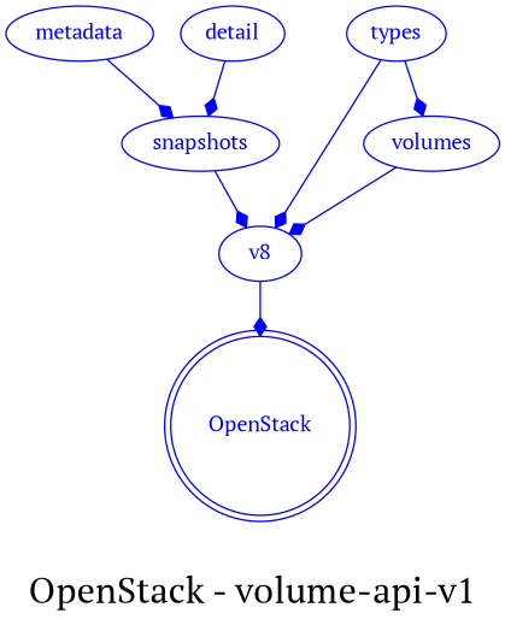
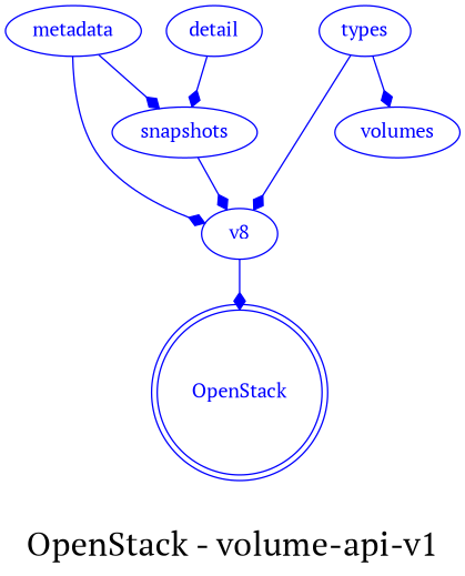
  digraph {
    fontname="PT Serif"
    fontsize=24
    label="OpenStack - volume-api-v1"
    splines=true
    node [color=blue fontcolor=blue fontname="PT Serif" shape=ellipse]
    edge [arrowhead=diamond arrowtail=none color=blue fontcolor=blue fontname="PT Serif"]
    OpenStack [shape=doublecircle]
    n2 [label=v8]
    snapshots
    metadata
    detail
    volumes
    types
    n2 -> OpenStack
    snapshots -> n2
    metadata -> snapshots
    detail -> snapshots
-   volumes -> n2
+   metadata -> n2
    types -> n2
    types -> volumes
  }
